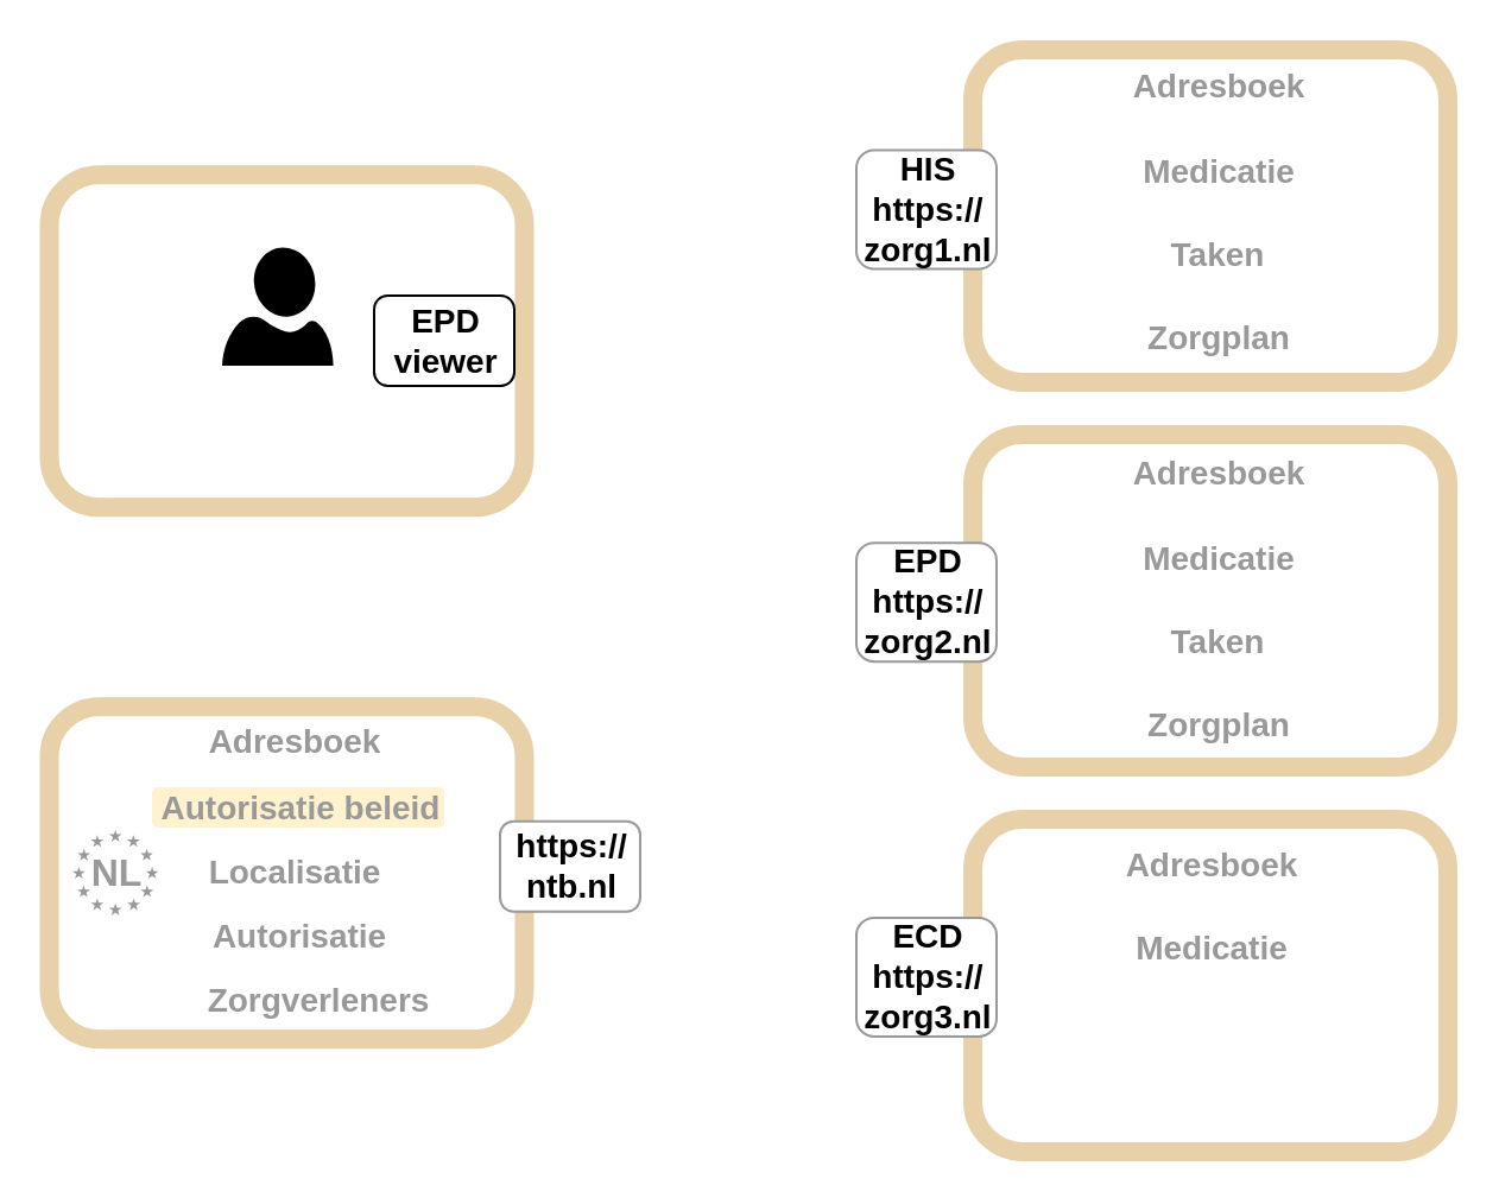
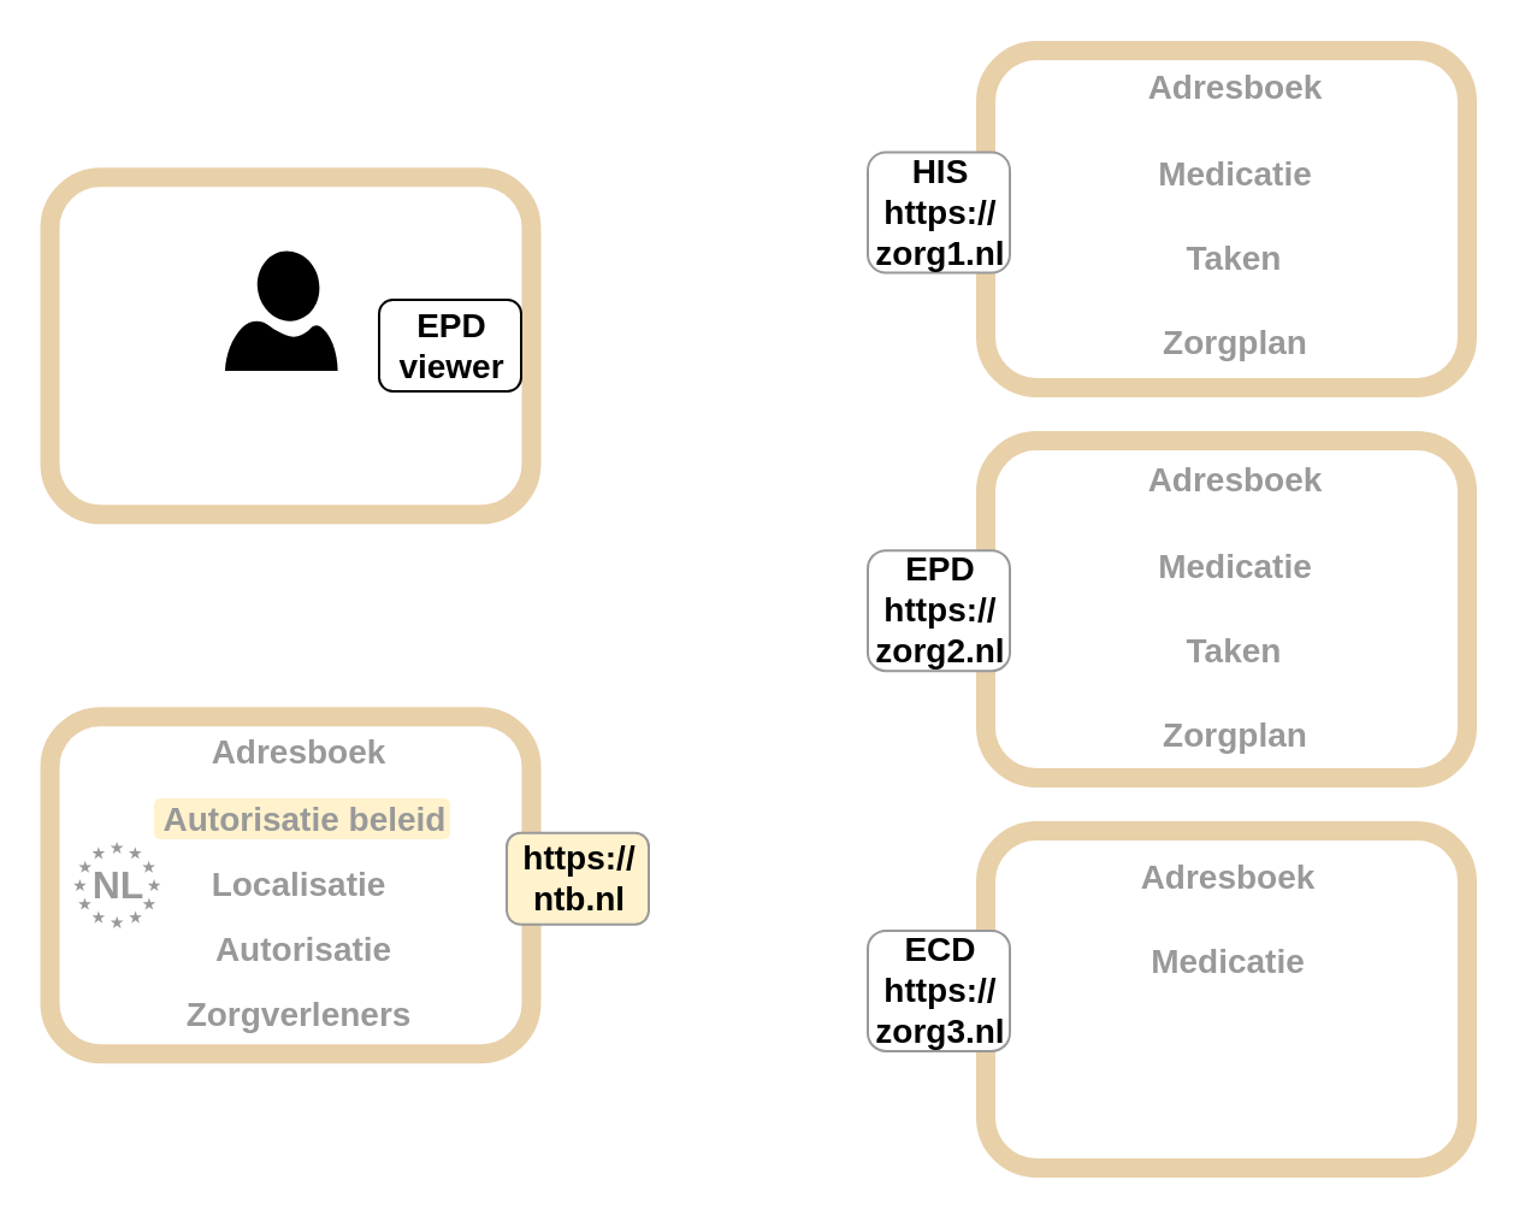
  <mxCell id="0" />
  <mxCell id="1" parent="0" />
  <mxCell id="2" value="" style="rounded=1;whiteSpace=wrap;html=1;fillColor=none;strokeColor=#E8D0A9;strokeWidth=8;" vertex="1" parent="1"><mxGeometry x="20.25" y="297.07" width="200" height="140" as="geometry" /></mxCell>
  <mxCell id="3" value="" style="rounded=1;whiteSpace=wrap;html=1;fillColor=none;strokeColor=#E8D0A9;strokeWidth=8;" vertex="1" parent="1"><mxGeometry x="409" y="20.5" width="200" height="140" as="geometry" /></mxCell>
  <mxCell id="4" value="" style="rounded=1;whiteSpace=wrap;html=1;fillColor=none;strokeColor=#E8D0A9;strokeWidth=8;" vertex="1" parent="1"><mxGeometry x="409" y="182.5" width="200" height="140" as="geometry" /></mxCell>
  <mxCell id="5" value="Medicatie" style="rounded=1;whiteSpace=wrap;html=1;align=center;verticalAlign=middle;spacingTop=0;spacing=1;spacingLeft=2;fontSize=14;fontStyle=1;fillColor=default;strokeColor=none;flipV=0;flipH=0;fontColor=#999999;" vertex="1" parent="1"><mxGeometry x="459" y="226" width="106" height="17" as="geometry" /></mxCell>
  <mxCell id="6" value="Adresboek" style="rounded=1;whiteSpace=wrap;html=1;align=center;verticalAlign=middle;spacingTop=0;spacing=1;spacingLeft=2;fontSize=14;fontStyle=1;fillColor=default;strokeColor=none;flipV=0;flipH=0;fontColor=#999999;" vertex="1" parent="1"><mxGeometry x="459" y="190.5" width="106" height="17" as="geometry" /></mxCell>
  <mxCell id="7" value="" style="rounded=1;whiteSpace=wrap;html=1;fillColor=none;strokeColor=#E8D0A9;strokeWidth=8;" vertex="1" parent="1"><mxGeometry x="409" y="344.5" width="200" height="140" as="geometry" /></mxCell>
  <mxCell id="8" value="Adresboek" style="rounded=1;whiteSpace=wrap;html=1;align=center;verticalAlign=middle;spacingTop=0;spacing=1;spacingLeft=2;fontSize=14;fontStyle=1;fillColor=default;strokeColor=none;flipV=0;flipH=0;fontColor=#999999;" vertex="1" parent="1"><mxGeometry x="70" y="303.5" width="106" height="17" as="geometry" /></mxCell>
  <mxCell id="9" value="Localisatie" style="rounded=1;whiteSpace=wrap;html=1;align=center;verticalAlign=middle;spacingTop=0;spacing=1;spacingLeft=2;fontSize=14;fontStyle=1;fillColor=default;strokeColor=none;flipV=0;flipH=0;fontColor=#999999;" vertex="1" parent="1"><mxGeometry x="70" y="358" width="106" height="17" as="geometry" /></mxCell>
  <mxCell id="10" value="&lt;div&gt;ECD&lt;/div&gt;https://&lt;div&gt;zorg3.nl&lt;/div&gt;" style="rounded=1;whiteSpace=wrap;html=1;align=center;verticalAlign=middle;spacingTop=0;spacing=1;spacingLeft=2;fontSize=14;fontStyle=1;flipV=0;flipH=0;rotation=0;strokeColor=#999999;fontColor=#000000;" vertex="1" parent="1"><mxGeometry x="360" y="385.94" width="59" height="50" as="geometry" /></mxCell>
  <mxCell id="11" value="&lt;div&gt;EPD&lt;/div&gt;https://&lt;div&gt;zorg2.nl&lt;/div&gt;" style="rounded=1;whiteSpace=wrap;html=1;align=center;verticalAlign=middle;spacingTop=0;spacing=1;spacingLeft=2;fontSize=14;fontStyle=1;flipV=0;flipH=0;rotation=0;strokeColor=#999999;fontColor=#000000;" vertex="1" parent="1"><mxGeometry x="360" y="228.07" width="59" height="50" as="geometry" /></mxCell>
  <mxCell id="12" value="&lt;div&gt;HIS&lt;/div&gt;https://&lt;div&gt;zorg1.nl&lt;/div&gt;" style="rounded=1;whiteSpace=wrap;html=1;align=center;verticalAlign=middle;spacingTop=0;spacing=1;spacingLeft=2;fontSize=14;fontStyle=1;flipV=0;flipH=0;rotation=0;strokeColor=#999999;fontColor=#000000;" vertex="1" parent="1"><mxGeometry x="360" y="62.75" width="59" height="50" as="geometry" /></mxCell>
  <mxCell id="13" value="Taken" style="rounded=1;whiteSpace=wrap;html=1;align=center;verticalAlign=middle;spacingTop=0;spacing=0;spacingLeft=1;fontSize=14;fontStyle=1;fillColor=#FFFFFF;strokeColor=none;flipV=0;flipH=0;fontColor=#999999;" vertex="1" parent="1"><mxGeometry x="459" y="261" width="106" height="17" as="geometry" /></mxCell>
- <mxCell id="14" value="https://&lt;div&gt;ntb.nl&lt;/div&gt;" style="rounded=1;whiteSpace=wrap;html=1;align=center;verticalAlign=middle;spacingTop=0;spacing=1;spacingLeft=2;fontSize=14;fontStyle=1;flipV=0;flipH=0;rotation=0;strokeColor=#999999;fontColor=#000000;" vertex="1" parent="1"><mxGeometry x="210" y="345.37" width="59" height="38" as="geometry" /></mxCell>
+ <mxCell id="14" value="https://&lt;div&gt;ntb.nl&lt;/div&gt;" style="rounded=1;whiteSpace=wrap;html=1;align=center;verticalAlign=middle;spacingTop=0;spacing=1;spacingLeft=2;fontSize=14;fontStyle=1;flipV=0;flipH=0;rotation=0;strokeColor=#999999;fontColor=#000000;fillColor=#fff2cc;" vertex="1" parent="1"><mxGeometry x="210" y="345.37" width="59" height="38" as="geometry" /></mxCell>
  <mxCell id="15" value="Zorgplan" style="rounded=1;whiteSpace=wrap;html=1;align=center;verticalAlign=middle;spacingTop=0;spacing=1;spacingLeft=2;fontSize=14;fontStyle=1;fillColor=#FFFFFF;strokeColor=none;flipV=0;flipH=0;fontColor=#999999;" vertex="1" parent="1"><mxGeometry x="459" y="296.5" width="106" height="17" as="geometry" /></mxCell>
- <mxCell id="16" value="Zorgverleners" style="rounded=1;whiteSpace=wrap;html=1;align=center;verticalAlign=middle;spacingTop=0;spacing=1;spacingLeft=2;fontSize=14;fontStyle=1;fillColor=#FFFFFF;strokeColor=none;flipV=0;flipH=0;fontColor=#999999;" vertex="1" parent="1"><mxGeometry x="80" y="412" width="106" height="17" as="geometry" /></mxCell>
+ <mxCell id="16" value="Zorgverleners" style="rounded=1;whiteSpace=wrap;html=1;align=center;verticalAlign=middle;spacingTop=0;spacing=1;spacingLeft=2;fontSize=14;fontStyle=1;fillColor=#FFFFFF;strokeColor=none;flipV=0;flipH=0;fontColor=#999999;" vertex="1" parent="1"><mxGeometry x="70" y="412" width="106" height="17" as="geometry" /></mxCell>
  <mxCell id="17" value="Autorisatie" style="rounded=1;whiteSpace=wrap;html=1;align=center;verticalAlign=middle;spacingTop=0;spacing=1;spacingLeft=2;fontSize=14;fontStyle=1;fillColor=#FFFFFF;strokeColor=none;flipV=0;flipH=0;fontColor=#999999;" vertex="1" parent="1"><mxGeometry x="72" y="385" width="106" height="17" as="geometry" /></mxCell>
  <mxCell id="18" value="Autorisatie beleid" style="rounded=1;whiteSpace=wrap;html=1;align=center;verticalAlign=middle;spacingTop=0;spacing=1;spacingLeft=2;fontSize=14;fontStyle=1;fillColor=#fff2cc;strokeColor=none;flipV=0;flipH=0;fontColor=#999999;" vertex="1" parent="1"><mxGeometry x="63.5" y="331" width="123" height="17" as="geometry" /></mxCell>
  <mxCell id="19" style="edgeStyle=orthogonalEdgeStyle;rounded=0;orthogonalLoop=1;jettySize=auto;html=1;exitX=0.5;exitY=1;exitDx=0;exitDy=0;" edge="1" parent="1"><mxGeometry relative="1" as="geometry"><mxPoint x="123" y="364.5" as="sourcePoint" /><mxPoint x="123" y="364.5" as="targetPoint" /></mxGeometry></mxCell>
  <mxCell id="20" value="Adresboek" style="rounded=1;whiteSpace=wrap;html=1;align=center;verticalAlign=middle;spacingTop=0;spacing=1;spacingLeft=2;fontSize=14;fontStyle=1;fillColor=default;strokeColor=none;flipV=0;flipH=0;fontColor=#999999;" vertex="1" parent="1"><mxGeometry x="459" y="27.54" width="106" height="17" as="geometry" /></mxCell>
  <mxCell id="21" value="Zorgplan" style="rounded=1;whiteSpace=wrap;html=1;align=center;verticalAlign=middle;spacingTop=0;spacing=1;spacingLeft=2;fontSize=14;fontStyle=1;fillColor=default;strokeColor=none;flipV=0;flipH=0;fontColor=#999999;" vertex="1" parent="1"><mxGeometry x="459" y="133.54" width="106" height="17" as="geometry" /></mxCell>
  <mxCell id="22" value="Taken" style="rounded=1;whiteSpace=wrap;html=1;align=center;verticalAlign=middle;spacingTop=0;spacing=0;spacingLeft=1;fontSize=14;fontStyle=1;fillColor=#FFFFFF;strokeColor=none;flipV=0;flipH=0;fontColor=#999999;" vertex="1" parent="1"><mxGeometry x="459" y="98" width="106" height="17" as="geometry" /></mxCell>
  <mxCell id="23" value="Medicatie" style="rounded=1;whiteSpace=wrap;html=1;align=center;verticalAlign=middle;spacingTop=0;spacing=1;spacingLeft=2;fontSize=14;fontStyle=1;fillColor=default;strokeColor=none;flipV=0;flipH=0;fontColor=#999999;" vertex="1" parent="1"><mxGeometry x="459" y="63" width="106" height="17" as="geometry" /></mxCell>
  <mxCell id="24" value="" style="group" vertex="1" connectable="0" parent="1"><mxGeometry x="30" y="348.94" width="36.22" height="36" as="geometry" /></mxCell>
  <mxCell id="25" value="" style="verticalLabelPosition=bottom;verticalAlign=top;html=1;shape=mxgraph.basic.star;strokeColor=none;fillColor=#999999;" vertex="1" parent="24"><mxGeometry y="15.512" width="5.366" height="5.097" as="geometry" /></mxCell>
  <mxCell id="26" value="" style="verticalLabelPosition=bottom;verticalAlign=top;html=1;shape=mxgraph.basic.star;strokeColor=none;fillColor=#999999;" vertex="1" parent="24"><mxGeometry x="2.039" y="23.266" width="5.366" height="5.097" as="geometry" /></mxCell>
  <mxCell id="27" value="" style="verticalLabelPosition=bottom;verticalAlign=top;html=1;shape=mxgraph.basic.star;strokeColor=none;fillColor=#999999;" vertex="1" parent="24"><mxGeometry x="7.747" y="28.816" width="5.366" height="5.097" as="geometry" /></mxCell>
  <mxCell id="28" value="" style="verticalLabelPosition=bottom;verticalAlign=top;html=1;shape=mxgraph.basic.star;strokeColor=none;fillColor=#999999;" vertex="1" parent="24"><mxGeometry x="15.412" y="30.903" width="5.366" height="5.097" as="geometry" /></mxCell>
  <mxCell id="29" value="" style="verticalLabelPosition=bottom;verticalAlign=top;html=1;shape=mxgraph.basic.star;strokeColor=none;fillColor=#999999;" vertex="1" parent="24"><mxGeometry x="28.608" y="7.884" width="5.366" height="5.097" as="geometry" /></mxCell>
  <mxCell id="30" value="" style="verticalLabelPosition=bottom;verticalAlign=top;html=1;shape=mxgraph.basic.star;strokeColor=none;fillColor=#999999;" vertex="1" parent="24"><mxGeometry x="30.854" y="15.512" width="5.366" height="5.097" as="geometry" /></mxCell>
  <mxCell id="31" value="" style="verticalLabelPosition=bottom;verticalAlign=top;html=1;shape=mxgraph.basic.star;strokeColor=none;fillColor=#999999;" vertex="1" parent="24"><mxGeometry x="28.744" y="23.266" width="5.366" height="5.097" as="geometry" /></mxCell>
  <mxCell id="32" value="" style="verticalLabelPosition=bottom;verticalAlign=top;html=1;shape=mxgraph.basic.star;strokeColor=none;fillColor=#999999;" vertex="1" parent="24"><mxGeometry x="23.106" y="28.808" width="5.366" height="5.097" as="geometry" /></mxCell>
  <mxCell id="33" value="" style="verticalLabelPosition=bottom;verticalAlign=top;html=1;shape=mxgraph.basic.star;strokeColor=none;fillColor=#999999;" vertex="1" parent="24"><mxGeometry x="7.747" y="2.175" width="5.366" height="5.097" as="geometry" /></mxCell>
  <mxCell id="34" value="" style="verticalLabelPosition=bottom;verticalAlign=top;html=1;shape=mxgraph.basic.star;strokeColor=none;fillColor=#999999;" vertex="1" parent="24"><mxGeometry x="15.394" width="5.366" height="5.097" as="geometry" /></mxCell>
  <mxCell id="35" value="" style="verticalLabelPosition=bottom;verticalAlign=top;html=1;shape=mxgraph.basic.star;strokeColor=none;fillColor=#999999;" vertex="1" parent="24"><mxGeometry x="22.971" y="2.141" width="5.366" height="5.097" as="geometry" /></mxCell>
  <mxCell id="36" value="" style="verticalLabelPosition=bottom;verticalAlign=top;html=1;shape=mxgraph.basic.star;strokeColor=none;fillColor=#999999;" vertex="1" parent="24"><mxGeometry x="2.175" y="7.884" width="5.366" height="5.097" as="geometry" /></mxCell>
  <mxCell id="37" value="NL" style="rounded=1;whiteSpace=wrap;html=1;align=center;verticalAlign=middle;spacingTop=0;spacing=1;spacingLeft=2;fontSize=16;fontStyle=1;fillColor=none;strokeColor=none;flipV=0;flipH=0;fontColor=#999999;" vertex="1" parent="24"><mxGeometry x="4.791" y="7.883" width="26.066" height="21.103" as="geometry" /></mxCell>
  <mxCell id="38" value="Medicatie" style="rounded=1;whiteSpace=wrap;html=1;align=center;verticalAlign=middle;spacingTop=0;spacing=1;spacingLeft=2;fontSize=14;fontStyle=1;fillColor=default;strokeColor=none;flipV=0;flipH=0;fontColor=#999999;" vertex="1" parent="1"><mxGeometry x="456" y="390.86" width="106" height="17" as="geometry" /></mxCell>
  <mxCell id="39" value="Adresboek" style="rounded=1;whiteSpace=wrap;html=1;align=center;verticalAlign=middle;spacingTop=0;spacing=1;spacingLeft=2;fontSize=14;fontStyle=1;fillColor=default;strokeColor=none;flipV=0;flipH=0;fontColor=#999999;" vertex="1" parent="1"><mxGeometry x="456" y="355.36" width="106" height="17" as="geometry" /></mxCell>
  <mxCell id="40" value="" style="rounded=1;whiteSpace=wrap;html=1;fillColor=none;strokeColor=#E8D0A9;strokeWidth=8;" vertex="1" parent="1"><mxGeometry x="20.25" y="73.16" width="200" height="140" as="geometry" /></mxCell>
  <mxCell id="41" value="EPD&lt;div&gt;viewer&lt;/div&gt;" style="rounded=1;whiteSpace=wrap;html=1;align=center;verticalAlign=middle;spacingTop=0;spacing=1;spacingLeft=2;fontSize=14;fontStyle=1;flipV=0;flipH=0;rotation=0;strokeColor=#000000;fontColor=#000000;" vertex="1" parent="1"><mxGeometry x="157" y="124" width="59" height="38" as="geometry" /></mxCell>
  <mxCell id="42" value="" style="sketch=0;aspect=fixed;pointerEvents=1;shadow=0;dashed=0;html=1;strokeColor=none;labelPosition=center;verticalLabelPosition=bottom;verticalAlign=top;align=center;fillColor=#000000;shape=mxgraph.azure.user;flipH=0;flipV=0;" vertex="1" parent="1"><mxGeometry x="93" y="103.75" width="46.8" height="49.79" as="geometry" /></mxCell>
